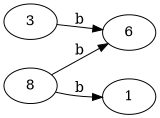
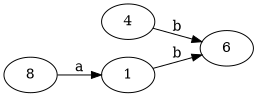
  strict digraph {
    rankdir=LR
-   3
+   3 [label=4]
    6
    n3 [label=8]
    1
    3 -> 6 [label=b]
-   n3 -> 6 [label=b]
-   n3 -> 1 [label=b]
+   1 -> 6 [label=b]
+   n3 -> 1 [label=a]
  }
